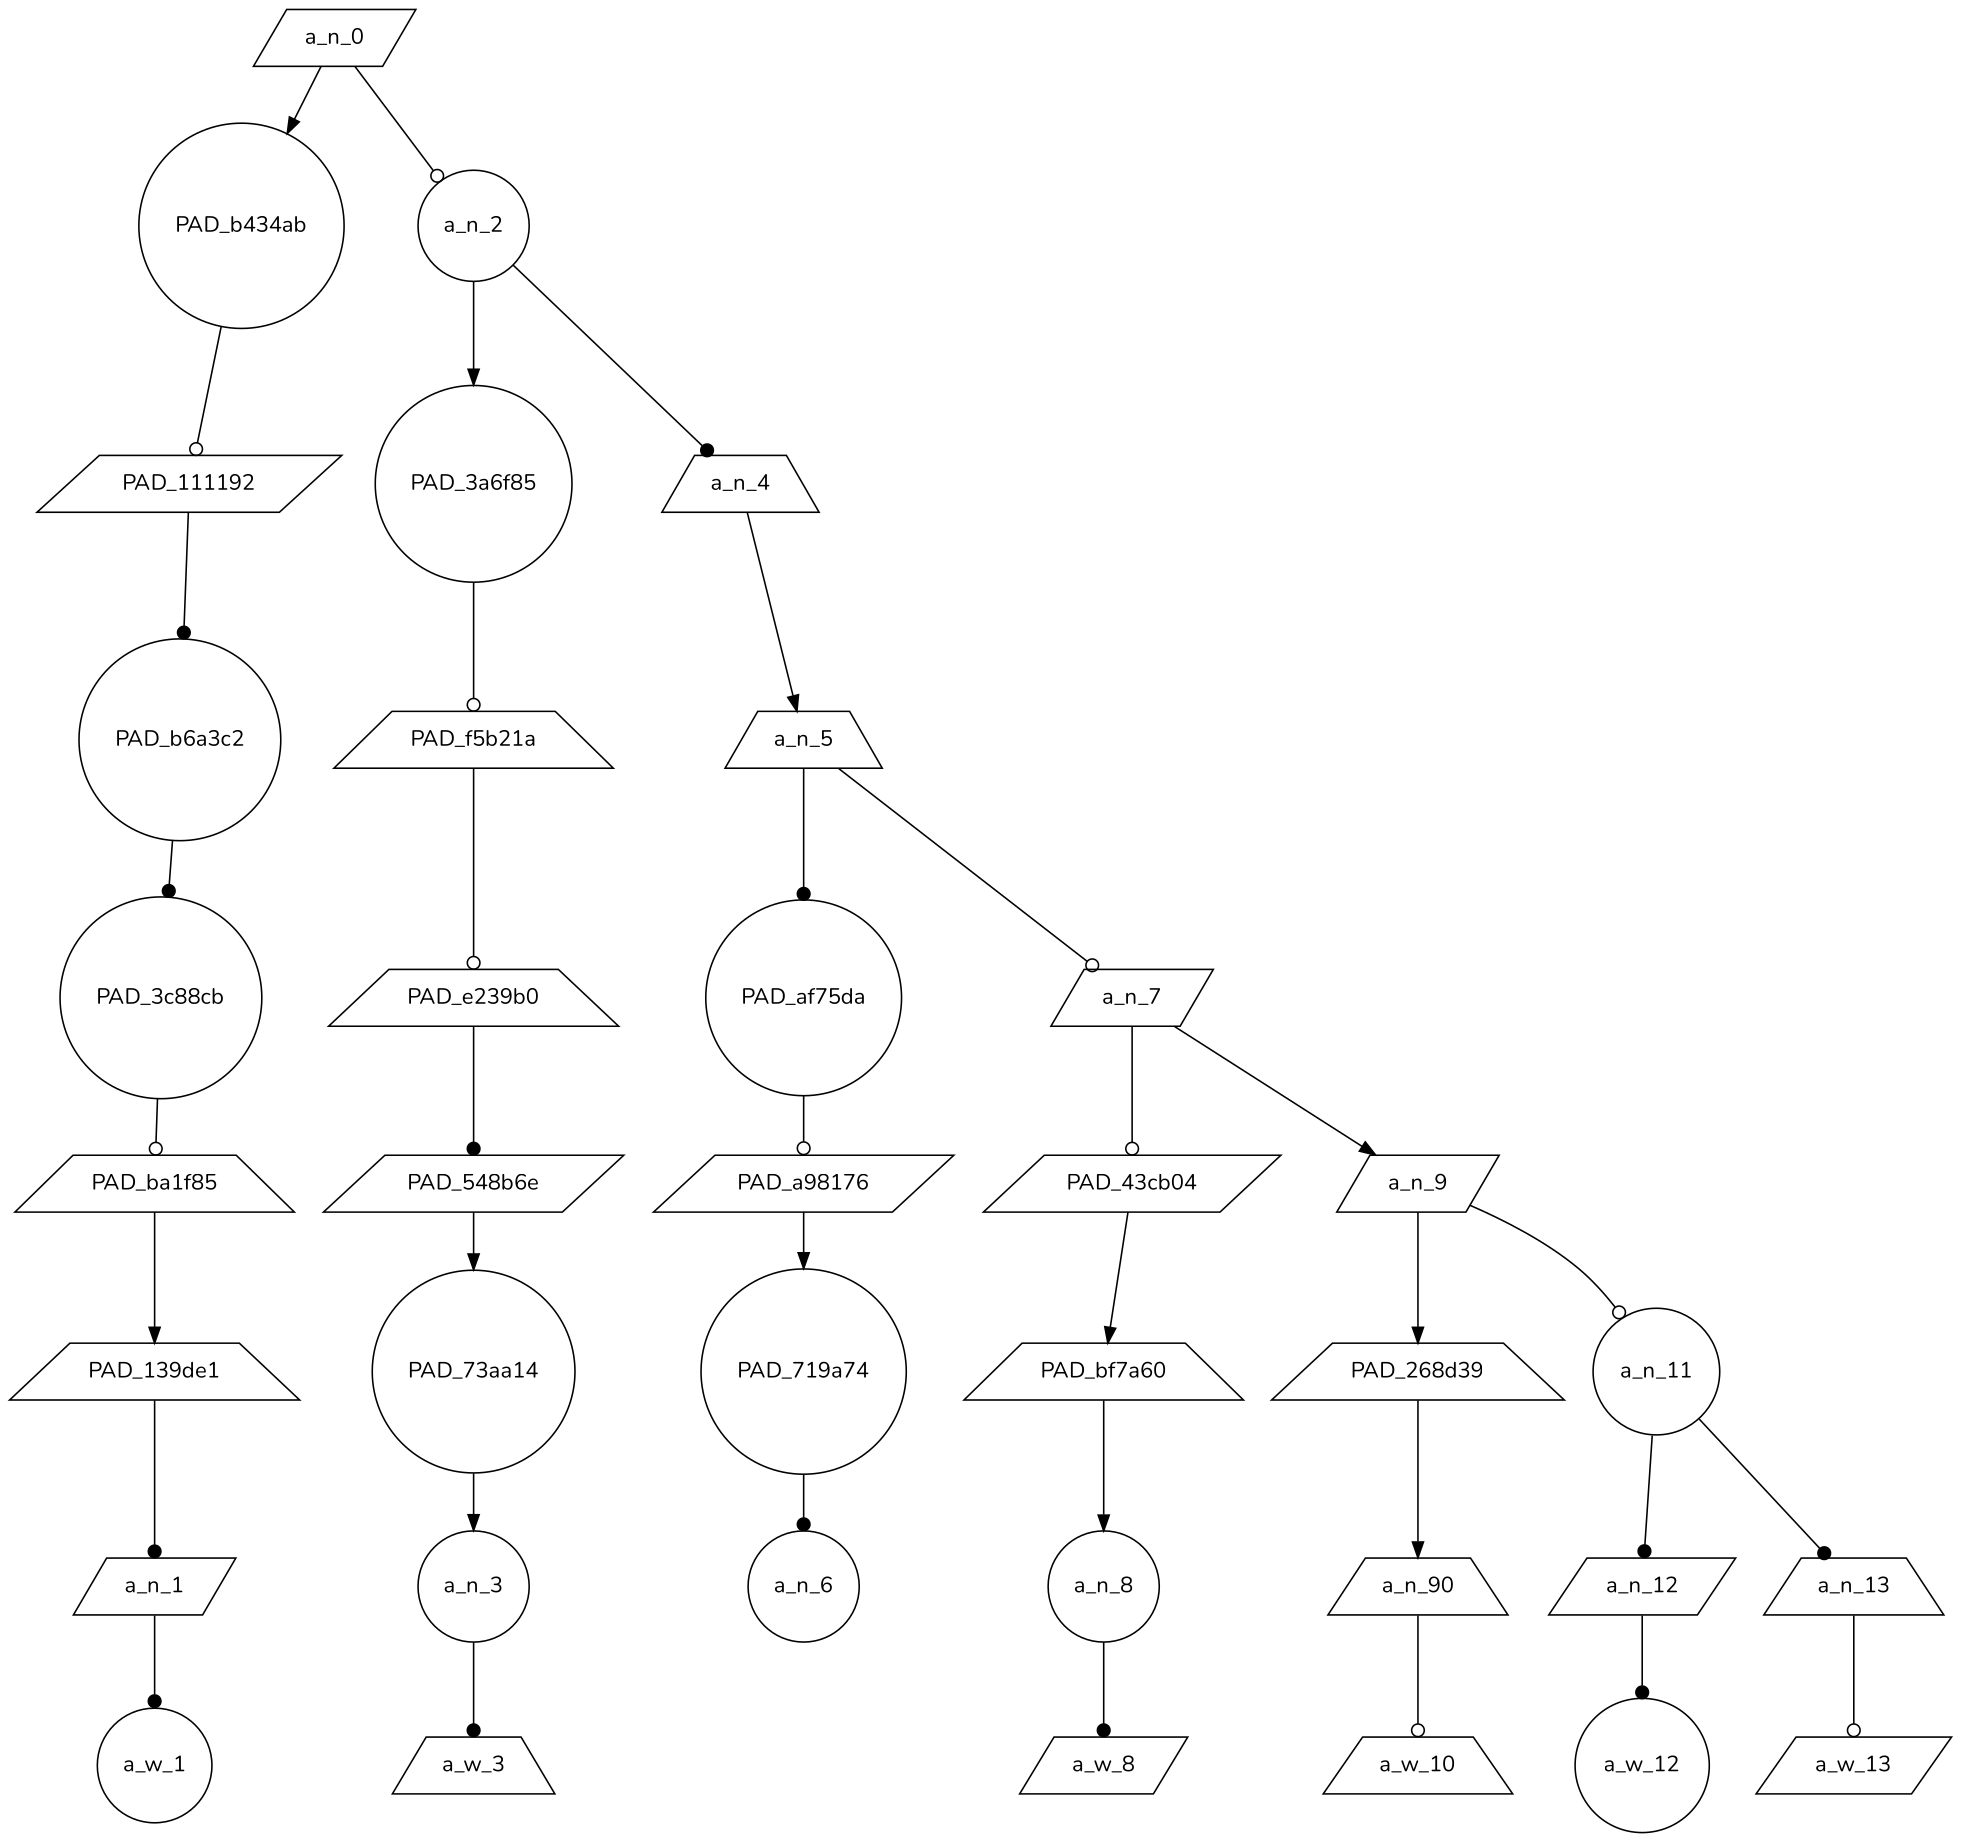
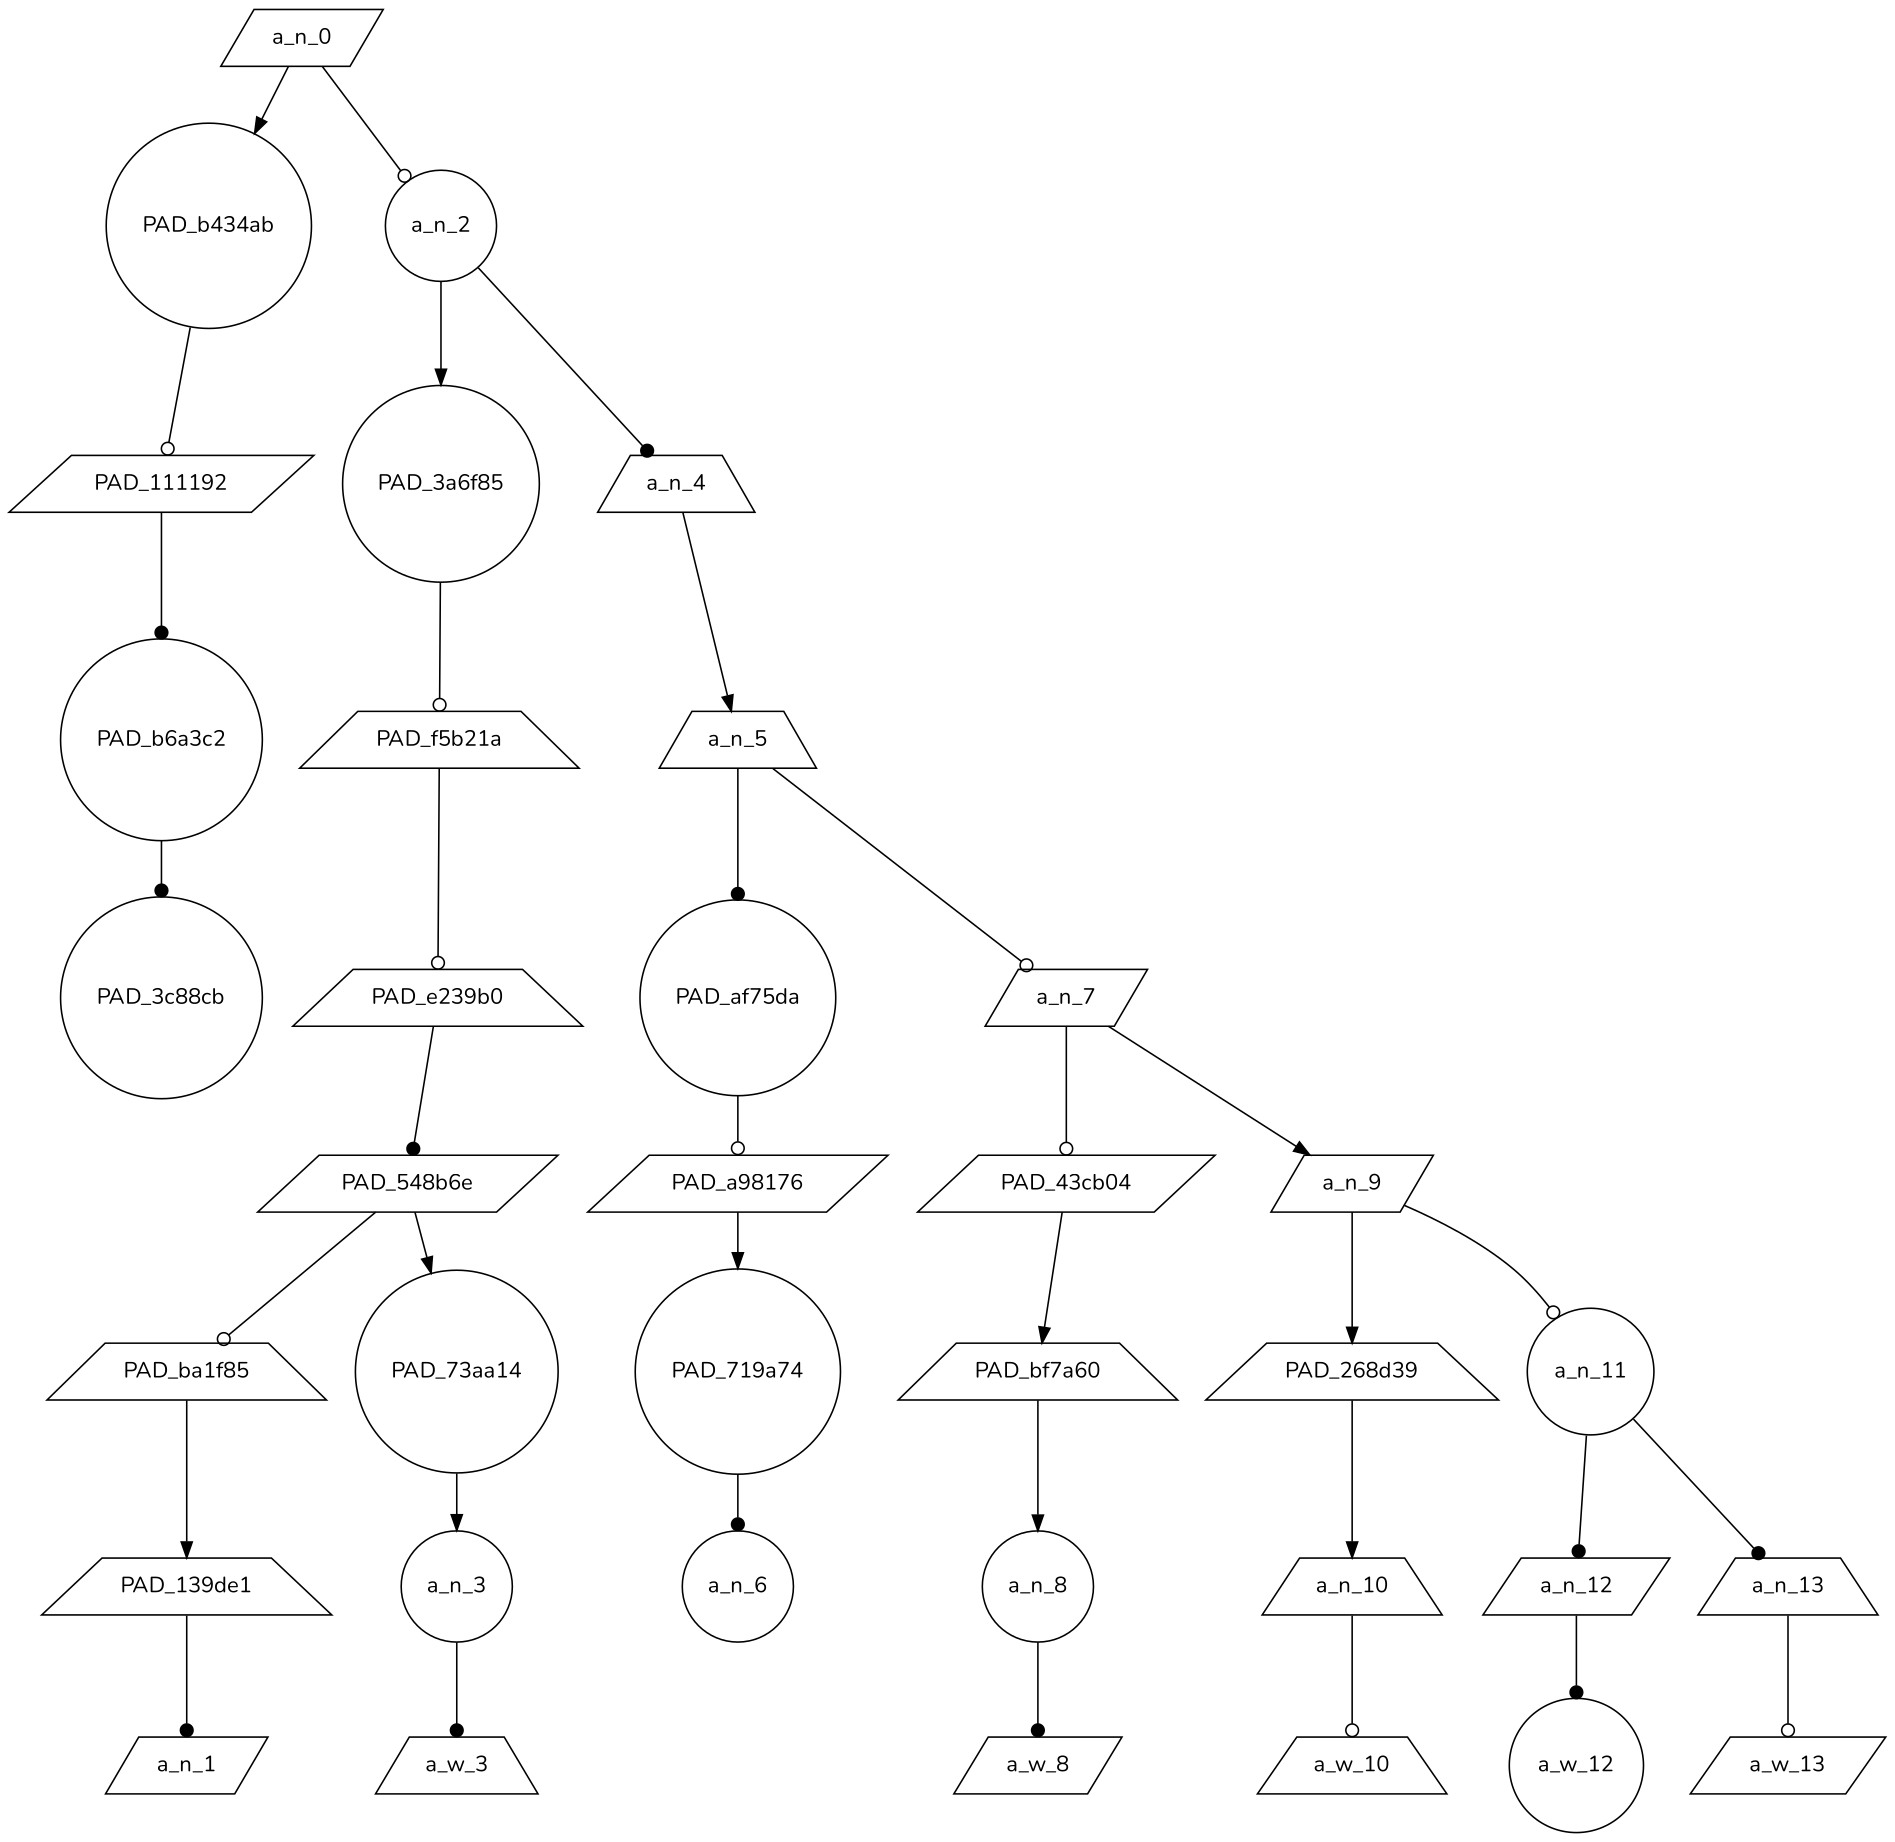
  strict digraph {
    fontname=Nunito
    node [div_dir=1 fontname=Nunito index=0 level=1 shape=circle text_span="[0]" value=0.09065020]
    edge [arrowhead=dot fontname=Nunito]
    a_n_0 [level=8 shape=parallelogram text_span="[0, 1, 2, 3, 4, 5, 6]" value=1.00000000]
    PAD_b434ab [level=7]
    a_n_2 [index=1 level=7 text_span="[1, 2, 3, 4, 5, 6]" value=0.90899438]
    PAD_111192 [level=6 shape=parallelogram]
    PAD_3a6f85 [div_dir=-1 index=1 level=6 text_span="[1]" value=0.13643196]
    a_n_4 [index=2 level=6 shape=trapezium text_span="[2, 3, 4, 5, 6]" value=0.77228926]
    PAD_b6a3c2 [level=5]
    PAD_f5b21a [div_dir=-1 index=1 level=5 shape=trapezium text_span="[1]" value=0.13643196]
    a_n_5 [index=2 level=5 shape=trapezium text_span="[2, 3, 4, 5, 6]" value=0.77157728]
    PAD_3c88cb [level=4]
    PAD_ba1f85 [level=3 shape=trapezium]
    PAD_139de1 [level=2 shape=trapezium]
    a_n_1 [shape=parallelogram]
-   a_w_1 [div_dir=0 level=0 value=i]
    PAD_e239b0 [div_dir=-1 index=1 level=4 shape=trapezium text_span="[1]" value=0.13643196]
    PAD_af75da [index=2 level=4 text_span="[2]" value=0.09503852]
    a_n_7 [index=3 level=4 shape=parallelogram text_span="[3, 4, 5, 6]" value=0.67582679]
    PAD_548b6e [div_dir=-1 index=1 level=3 shape=parallelogram text_span="[1]" value=0.13643196]
    PAD_73aa14 [div_dir=-1 index=1 level=2 text_span="[1]" value=0.13643196]
    a_n_3 [div_dir=-1 index=1 text_span="[1]" value=0.13643196]
    a_w_3 [div_dir=0 index=1 level=0 shape=trapezium text_span="[1]" value=guess]
    PAD_a98176 [index=2 level=3 shape=parallelogram text_span="[2]" value=0.09503852]
    PAD_43cb04 [index=3 level=3 shape=parallelogram text_span="[3]" value=0.12403996]
    a_n_9 [index=4 level=3 shape=parallelogram text_span="[4, 5, 6]" value=0.55128831]
    PAD_719a74 [index=2 level=2 text_span="[2]" value=0.09503852]
    PAD_bf7a60 [index=3 level=2 shape=trapezium text_span="[3]" value=0.12403996]
    PAD_268d39 [index=4 level=2 shape=trapezium text_span="[4]" value=0.32306567]
    a_n_11 [div_dir=-1 index=5 level=2 text_span="[5, 6]" value=0.22789065]
    a_n_6 [index=2 text_span="[2]" value=0.09503852]
    a_n_8 [index=3 text_span="[3]" value=0.12403996]
-   a_n_10 [index=4 shape=trapezium text_span="[4]" value=0.32306567 label=a_n_90]
+   a_n_10 [index=4 shape=trapezium text_span="[4]" value=0.32306567]
    a_n_12 [index=5 shape=parallelogram text_span="[5]" value=0.09733310]
    a_n_13 [div_dir=-1 index=6 shape=trapezium text_span="[6]" value=0.13048861]
    a_w_8 [div_dir=0 index=3 level=0 shape=parallelogram text_span="[3]" value=get]
    a_w_10 [div_dir=0 index=4 level=0 shape=trapezium text_span="[4]" value=raped]
    a_w_12 [div_dir=0 index=5 level=0 text_span="[5]" value=a]
    a_w_13 [div_dir=0 index=6 level=0 shape=parallelogram text_span="[6]" value=lot]
    a_n_0 -> PAD_b434ab [arrowhead=normal]
    a_n_0 -> a_n_2 [arrowhead=odot]
    PAD_b434ab -> PAD_111192 [arrowhead=odot]
    a_n_2 -> PAD_3a6f85 [arrowhead=normal]
    a_n_2 -> a_n_4
    PAD_111192 -> PAD_b6a3c2
    PAD_3a6f85 -> PAD_f5b21a [arrowhead=odot]
    a_n_4 -> a_n_5 [arrowhead=normal]
    PAD_b6a3c2 -> PAD_3c88cb
    PAD_f5b21a -> PAD_e239b0 [arrowhead=odot]
    a_n_5 -> PAD_af75da
    a_n_5 -> a_n_7 [arrowhead=odot]
-   PAD_3c88cb -> PAD_ba1f85 [arrowhead=odot]
+   PAD_548b6e -> PAD_ba1f85 [arrowhead=odot]
    PAD_ba1f85 -> PAD_139de1 [arrowhead=normal]
    PAD_139de1 -> a_n_1
-   a_n_1 -> a_w_1
    PAD_e239b0 -> PAD_548b6e
    PAD_af75da -> PAD_a98176 [arrowhead=odot]
    a_n_7 -> PAD_43cb04 [arrowhead=odot]
    a_n_7 -> a_n_9 [arrowhead=normal]
    PAD_548b6e -> PAD_73aa14 [arrowhead=normal]
    PAD_73aa14 -> a_n_3 [arrowhead=normal]
    a_n_3 -> a_w_3
    PAD_a98176 -> PAD_719a74 [arrowhead=normal]
    PAD_43cb04 -> PAD_bf7a60 [arrowhead=normal]
    a_n_9 -> PAD_268d39 [arrowhead=normal]
    a_n_9 -> a_n_11 [arrowhead=odot]
    PAD_719a74 -> a_n_6
    PAD_bf7a60 -> a_n_8 [arrowhead=normal]
    PAD_268d39 -> a_n_10 [arrowhead=normal]
    a_n_11 -> a_n_12
    a_n_11 -> a_n_13
    a_n_8 -> a_w_8
    a_n_10 -> a_w_10 [arrowhead=odot]
    a_n_12 -> a_w_12
    a_n_13 -> a_w_13 [arrowhead=odot]
  }
